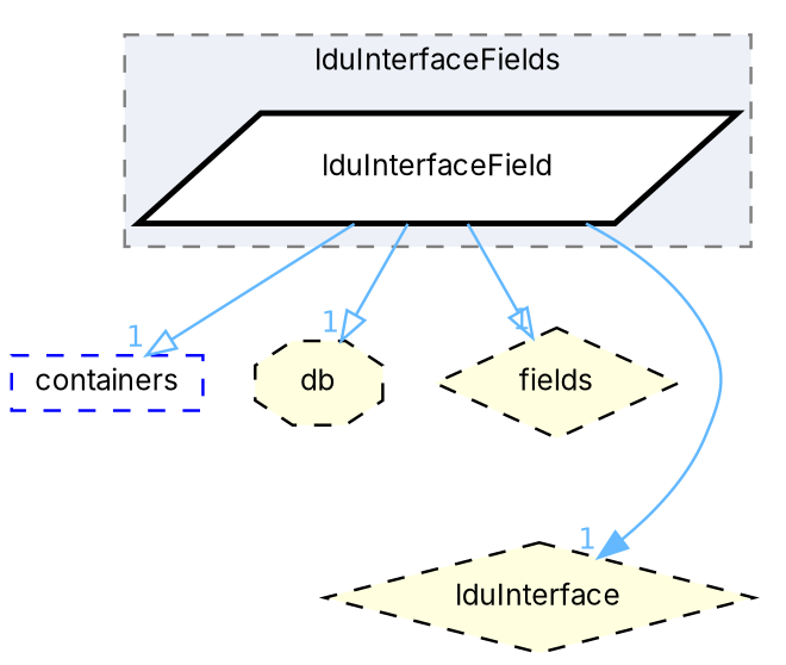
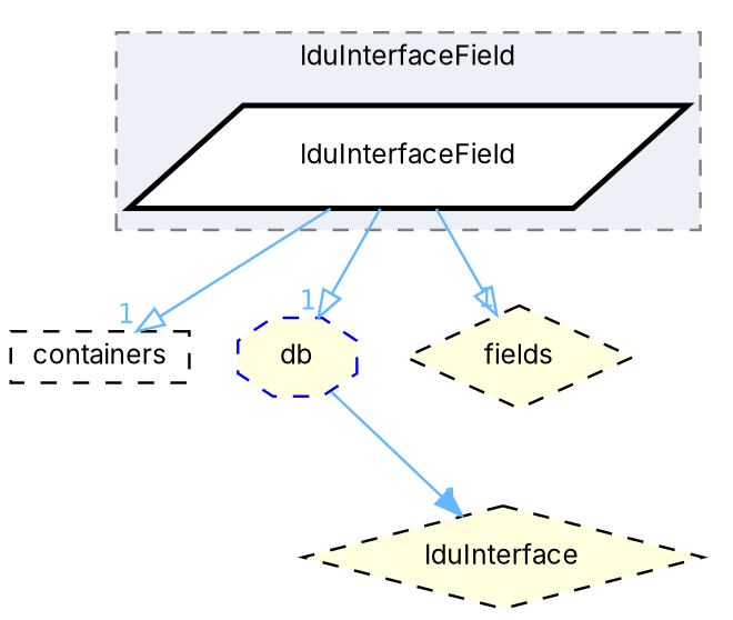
  digraph {
    compound=true
    fontname=Inter
    node [color=black fillcolor=lightyellow fontname=Inter fontsize=10 shape=diamond style="filled,dashed"]
    edge [arrowhead=onormal color=steelblue1 fontcolor=steelblue1 fontname=Inter fontsize=10 headlabel=1 labeldistance=1.5 labelfontname=Helvetica labelfontsize=10]
    n1 [fillcolor=white height=0.2 label=lduInterfaceField shape=parallelogram style="filled,bold" width=0.4]
-   n2 [color=blue fillcolor=white height=0.2 label=containers shape=box width=0.4]
-   n3 [height=0.2 label=db shape=octagon width=0.4]
+   n2 [fillcolor=white height=0.2 label=containers shape=box width=0.4]
+   n3 [color=blue height=0.2 label=db shape=octagon width=0.4]
    n4 [height=0.2 label=fields width=0.4]
    n5 [height=0.2 label=lduInterface width=0.4]
    subgraph cluster_1 {
      bgcolor="#edf0f7"
      fontsize=10
-     label=lduInterfaceFields
+     label=lduInterfaceField
      pencolor=grey50
      style="filled,dashed"
      n1
    }
    n1 -> n2
    n1 -> n3
    n1 -> n4
-   n1 -> n5 [arrowhead=normal]
+   n3 -> n5 [arrowhead=normal]
  }
